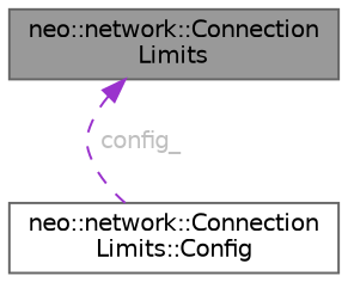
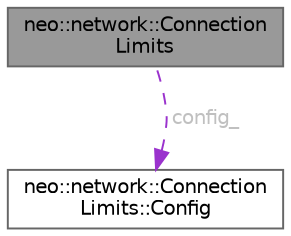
  digraph {
    node [color=gray40 fontname=Helvetica fontsize=10 shape=box style=filled]
    n1 [fillcolor=grey60 fontcolor=black height=0.2 label="neo::network::Connection\lLimits" width=0.4]
    n2 [fillcolor=white height=0.2 label="neo::network::Connection\lLimits::Config" width=0.4]
-   n1 -> n2 [color=darkorchid3 dir=back fontcolor=grey fontname=Helvetica fontsize=10 label=<<TABLE CELLBORDER="0" BORDER="0"><TR><TD VALIGN="top" ALIGN="LEFT" CELLPADDING="1" CELLSPACING="0">config_</TD></TR> </TABLE>> labelfontname=Helvetica labelfontsize=10 style=dashed]
+   n2 -> n1 [color=darkorchid3 dir=back fontcolor=grey fontname=Helvetica fontsize=10 label=<<TABLE CELLBORDER="0" BORDER="0"><TR><TD VALIGN="top" ALIGN="LEFT" CELLPADDING="1" CELLSPACING="0">config_</TD></TR> </TABLE>> labelfontname=Helvetica labelfontsize=10 style=dashed]
  }
